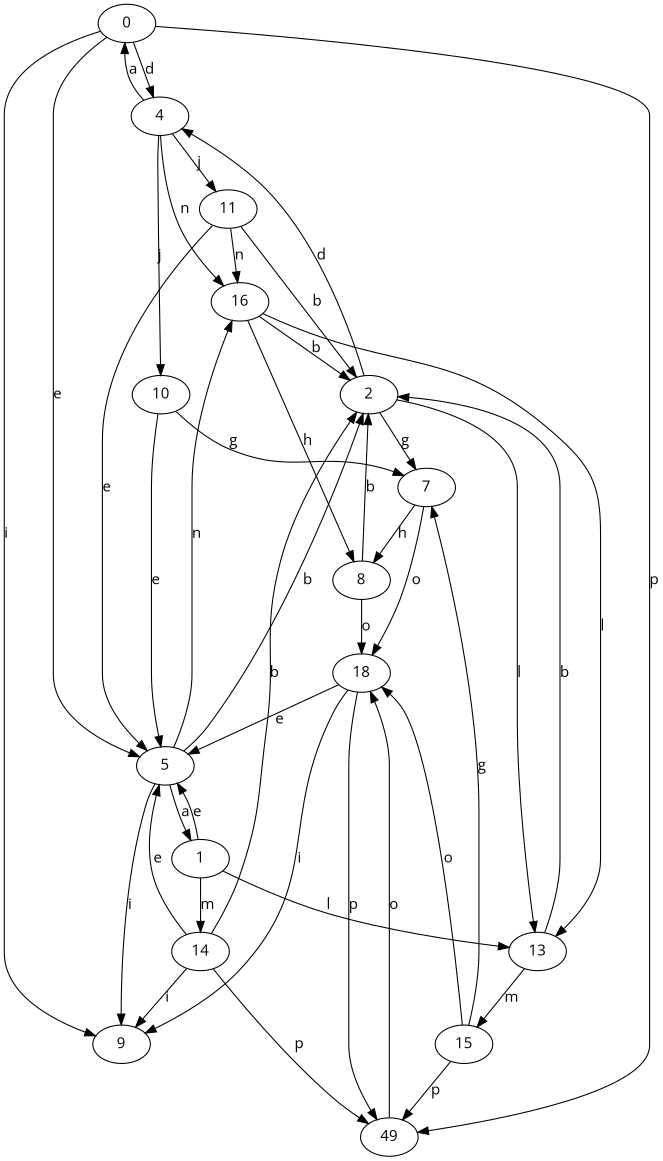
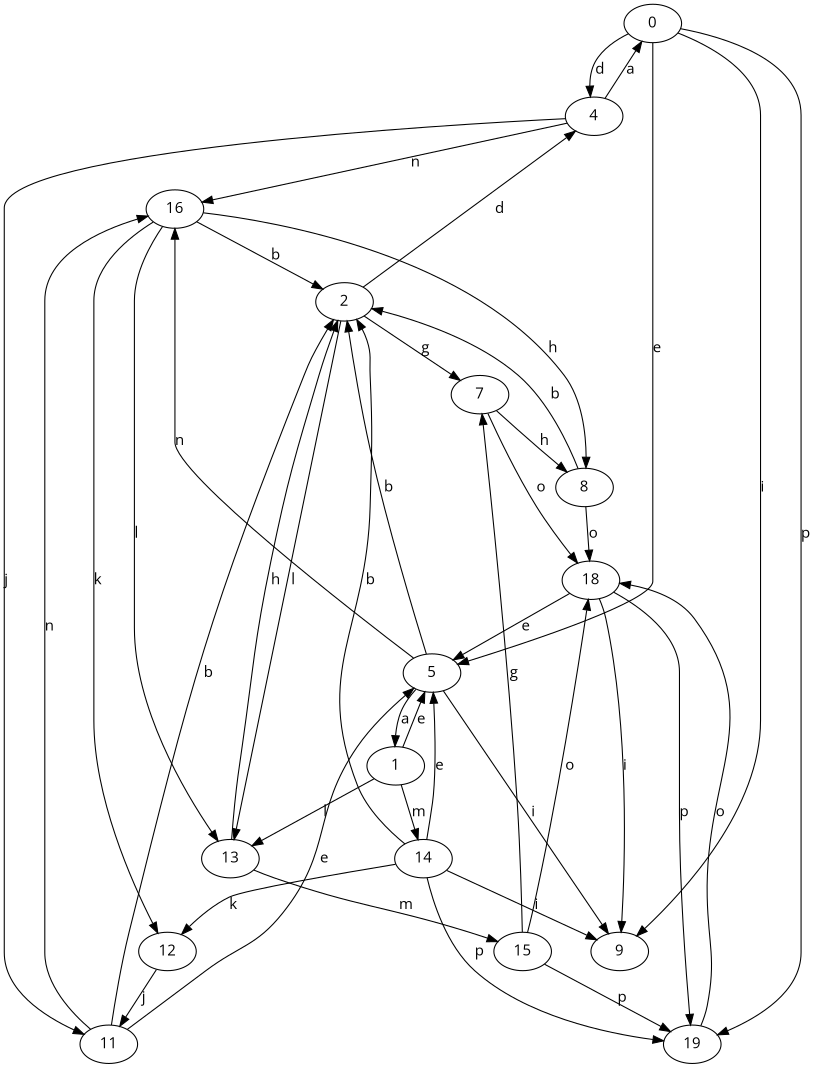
  strict digraph {
    fontname="Open Sans"
    node [fontname="Open Sans"]
    edge [fontname="Open Sans"]
    0
    4
    5
    9
-   19 [label=49]
+   19
    2
    13
    7
-   10
    11
    16
    1
    18
    14
    15
+   12
    8
    0 -> 4 [label=d]
    0 -> 5 [label=e]
    0 -> 9 [label=i]
    0 -> 19 [label=p]
    4 -> 0 [label=a]
-   4 -> 10 [label=j]
    4 -> 11 [label=j]
    4 -> 16 [label=n]
    5 -> 9 [label=i]
    5 -> 2 [label=b]
    5 -> 16 [label=n]
    5 -> 1 [label=a]
    19 -> 18 [label=o]
    2 -> 4 [label=d]
    2 -> 13 [label=l]
    2 -> 7 [label=g]
-   13 -> 2 [label=b]
+   13 -> 2 [label=h]
    13 -> 15 [label=m]
    7 -> 18 [label=o]
    7 -> 8 [label=h]
-   10 -> 5 [label=e]
-   10 -> 7 [label=g]
    11 -> 5 [label=e]
    11 -> 2 [label=b]
    11 -> 16 [label=n]
    16 -> 2 [label=b]
    16 -> 13 [label=l]
+   16 -> 12 [label=k]
    16 -> 8 [label=h]
    1 -> 5 [label=e]
    1 -> 13 [label=l]
    1 -> 14 [label=m]
    18 -> 5 [label=e]
    18 -> 9 [label=i]
    18 -> 19 [label=p]
    14 -> 5 [label=e]
    14 -> 9 [label=i]
    14 -> 19 [label=p]
    14 -> 2 [label=b]
+   14 -> 12 [label=k]
    15 -> 19 [label=p]
    15 -> 7 [label=g]
    15 -> 18 [label=o]
+   12 -> 11 [label=j]
    8 -> 2 [label=b]
    8 -> 18 [label=o]
  }
